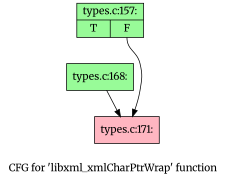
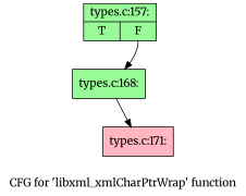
  digraph {
    fontname=Merriweather
    label="CFG for 'libxml_xmlCharPtrWrap' function"
    node [fillcolor=palegreen fontname=Merriweather shape=record style=filled]
    edge [fontname=Merriweather]
    n1 [label="{types.c:157:|{<s0>T|<s1>F}}"]
    n2 [label="{types.c:168:}"]
    n3 [fillcolor=lightpink label="{types.c:171:}"]
-   n1 -> n3 [tailport=s1]
+   n1 -> n2 [tailport=s1]
    n2 -> n3
  }
